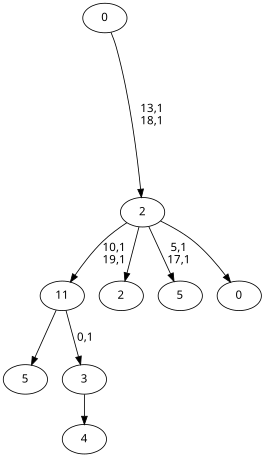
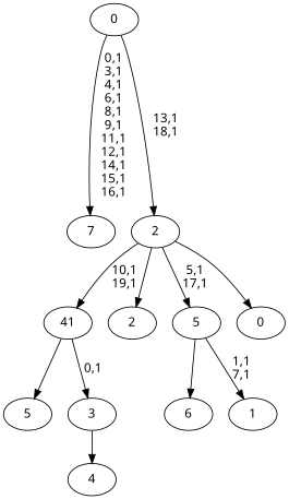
  digraph {
    fontname="Noto Sans"
    node [fontname="Noto Sans"]
    edge [fontname="Noto Sans"]
+   n1 [label=7]
+   n2 [label=6]
    n3 [label=5]
    n4 [label=4]
    n5 [label=3]
-   11
+   11 [label=41]
    n7 [label=2]
+   n8 [label=1]
    5
    n10 [label=0]
    2
    0
    n5 -> n4
    11 -> n3
    11 -> n5 [label="0,1"]
+   5 -> n2
+   5 -> n8 [label="1,1\n7,1"]
    2 -> 11 [label="10,1\n19,1"]
    2 -> n7
    2 -> 5 [label="5,1\n17,1"]
    2 -> n10
+   0 -> n1 [label="0,1\n3,1\n4,1\n6,1\n8,1\n9,1\n11,1\n12,1\n14,1\n15,1\n16,1"]
    0 -> 2 [label="13,1\n18,1"]
  }
